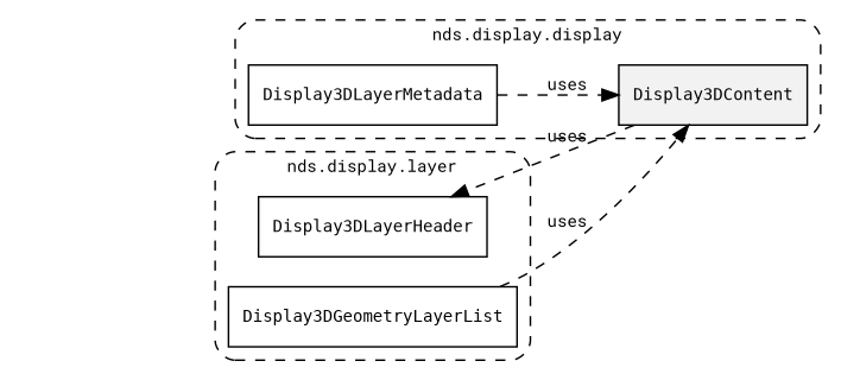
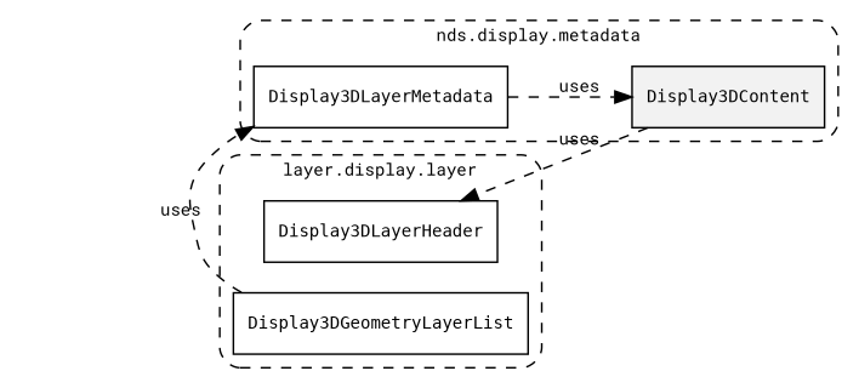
  digraph {
    fontname="Roboto Mono"
    fontsize=10
    rankdir=LR
    node [fontname="Roboto Mono" fontsize=10 shape=box]
    edge [fontname="Roboto Mono" fontsize=10 style=dashed]
    n1 [fillcolor="#0000000D" label=<<font face="monospace"><table align="center" border="0" cellspacing="0" cellpadding="0"><tr><td href="../../../content/packages/nds.display.metadata.html#Bitmask-Display3DContent" title="Bitmask defined in nds.display.metadata">Display3DContent</td></tr></table></font>> style=filled]
    n2 [label=<<font face="monospace"><table align="center" border="0" cellspacing="0" cellpadding="0"><tr><td href="../../../content/packages/nds.display.metadata.html#Structure-Display3DLayerMetadata" title="Structure defined in nds.display.metadata">Display3DLayerMetadata</td></tr></table></font>>]
    n3 [label=<<font face="monospace"><table align="center" border="0" cellspacing="0" cellpadding="0"><tr><td href="../../../content/packages/nds.display.layer.html#Structure-Display3DLayerHeader" title="Structure defined in nds.display.layer">Display3DLayerHeader</td></tr></table></font>>]
    n4 [label=<<font face="monospace"><table align="center" border="0" cellspacing="0" cellpadding="0"><tr><td href="../../../content/packages/nds.display.layer.html#Structure-Display3DGeometryLayerList" title="Structure defined in nds.display.layer">Display3DGeometryLayerList</td></tr></table></font>>]
    subgraph cluster_1 {
-     label="nds.display.display"
+     label="nds.display.metadata"
      style="dashed, rounded"
      n1
      n2
    }
    subgraph cluster_2 {
-     label="nds.display.layer"
+     label="layer.display.layer"
      style="dashed, rounded"
      n3
      n4
    }
    n1 -> n3 [label=uses]
    n2 -> n1 [label=uses]
-   n4 -> n1 [label=uses]
+   n4 -> n2 [label=uses]
  }
